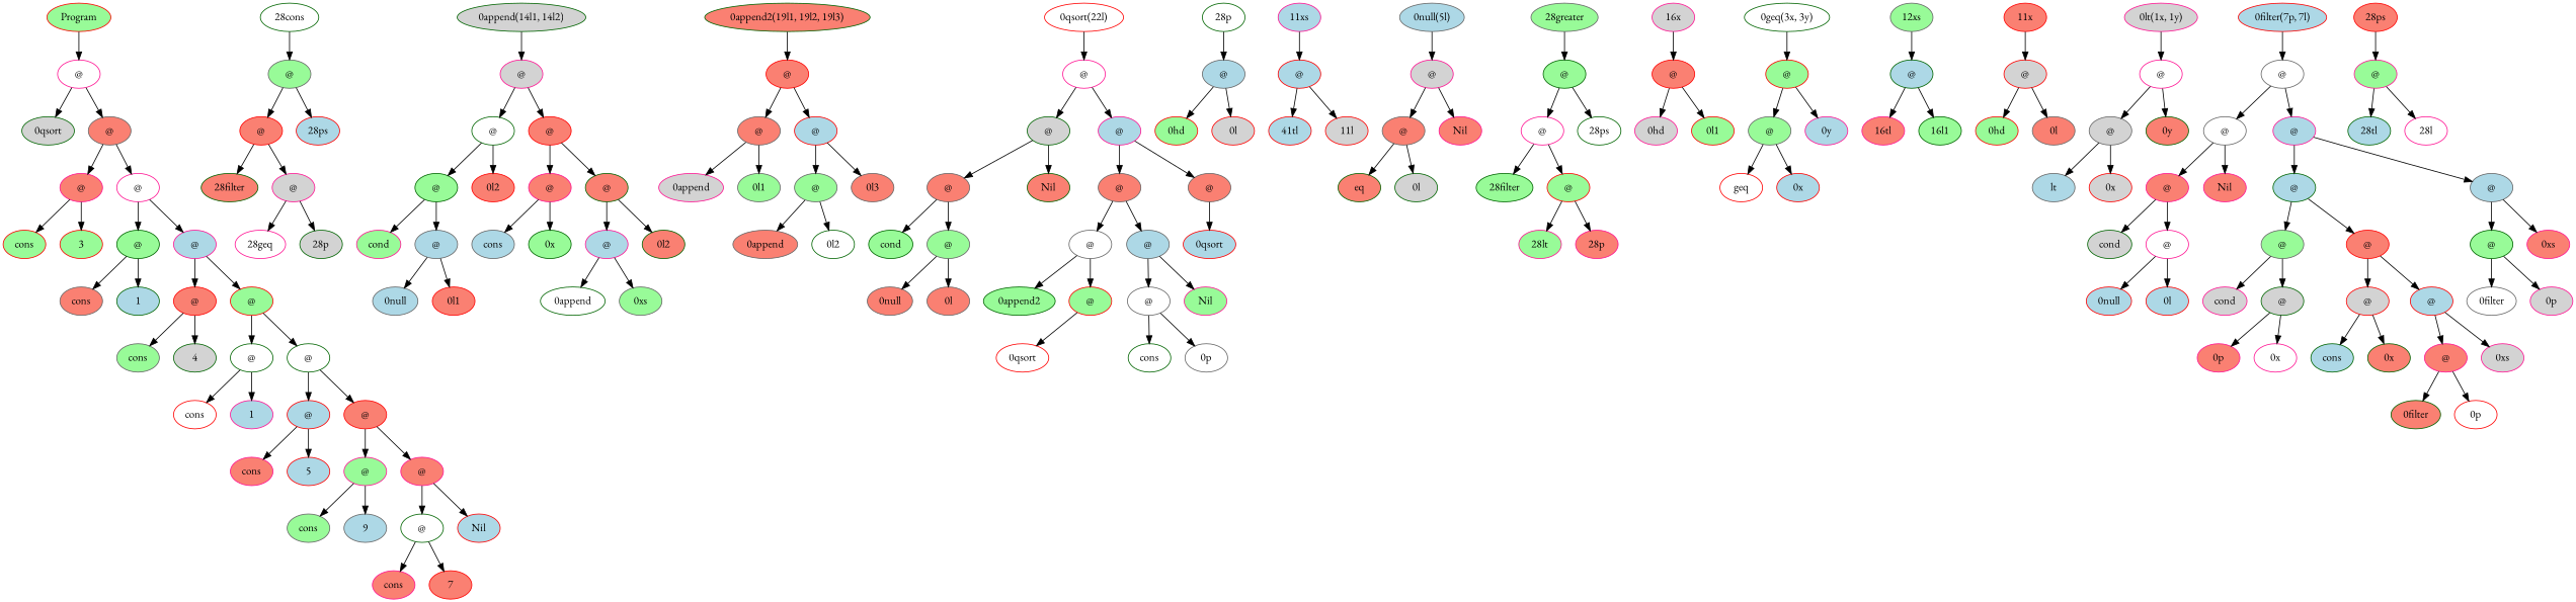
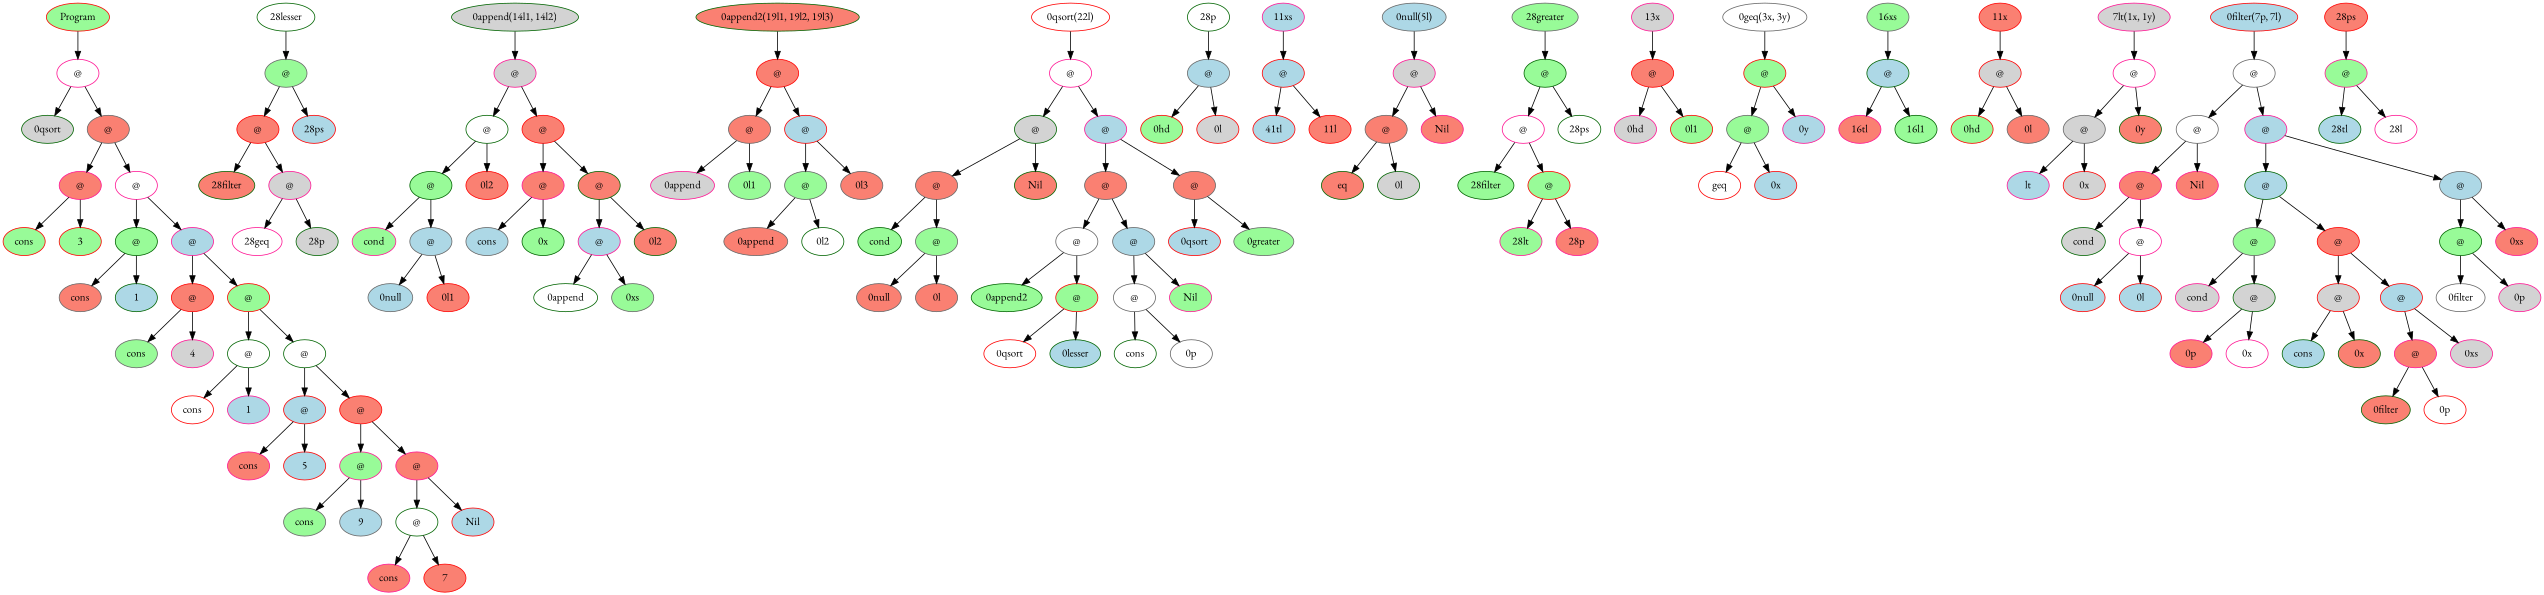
  digraph {
    fontname="EB Garamond"
    node [color=red fillcolor=salmon fontname="EB Garamond" style=filled]
    edge [fontname="EB Garamond"]
    n1 [fillcolor=palegreen label=Program]
    n2 [color=deeppink fillcolor=white label="@"]
    n3 [color=darkgreen fillcolor=lightgrey label="0qsort"]
    n4 [color=gray40 label="@"]
    n5 [color=deeppink label="@"]
    n6 [color=deeppink fillcolor=white label="@"]
    n7 [fillcolor=palegreen label=cons]
    n8 [fillcolor=palegreen label=3]
    n9 [color=darkgreen fillcolor=palegreen label="@"]
    n10 [color=deeppink fillcolor=lightblue label="@"]
    n11 [color=gray40 label=cons]
    n12 [color=darkgreen fillcolor=lightblue label=1]
    n13 [label="@"]
    n14 [fillcolor=palegreen label="@"]
    n15 [color=gray40 fillcolor=palegreen label=cons]
-   n16 [color=darkgreen fillcolor=lightgrey label=4]
+   n16 [color=deeppink fillcolor=lightgrey label=4]
    n17 [color=darkgreen fillcolor=white label="@"]
    n18 [color=darkgreen fillcolor=white label="@"]
    n19 [fillcolor=white label=cons]
    n20 [color=deeppink fillcolor=lightblue label=1]
    n21 [fillcolor=lightblue label="@"]
    n22 [label="@"]
    n23 [color=deeppink label=cons]
    n24 [fillcolor=lightblue label=5]
    n25 [color=deeppink fillcolor=palegreen label="@"]
    n26 [color=deeppink label="@"]
    n27 [color=gray40 fillcolor=palegreen label=cons]
    n28 [color=gray40 fillcolor=lightblue label=9]
    n29 [color=darkgreen fillcolor=white label="@"]
    n30 [fillcolor=lightblue label=Nil]
    n31 [color=deeppink label=cons]
    n32 [label=7]
-   n33 [color=darkgreen fillcolor=white label="28cons"]
+   n33 [color=darkgreen fillcolor=white label="28lesser"]
    n34 [color=gray40 fillcolor=palegreen label="@"]
    n35 [label="@"]
    n36 [fillcolor=lightblue label="28ps"]
    n37 [color=darkgreen label="28filter"]
    n38 [color=deeppink fillcolor=lightgrey label="@"]
    n39 [color=deeppink fillcolor=white label="28geq"]
    n40 [color=darkgreen fillcolor=lightgrey label="28p"]
    n41 [color=darkgreen fillcolor=lightgrey label="0append(14l1, 14l2)"]
    n42 [color=deeppink fillcolor=lightgrey label="@"]
    n43 [color=darkgreen fillcolor=white label="@"]
    n44 [label="@"]
    n45 [color=darkgreen fillcolor=palegreen label="@"]
    n46 [label="0l2"]
    n47 [color=deeppink label="@"]
    n48 [color=darkgreen label="@"]
    n49 [color=deeppink fillcolor=palegreen label=cond]
    n50 [color=gray40 fillcolor=lightblue label="@"]
    n51 [color=gray40 fillcolor=lightblue label="0null"]
    n52 [label="0l1"]
    n53 [color=gray40 fillcolor=lightblue label=cons]
    n54 [color=darkgreen fillcolor=palegreen label="0x"]
    n55 [color=deeppink fillcolor=lightblue label="@"]
    n56 [color=darkgreen label="0l2"]
    n57 [color=darkgreen fillcolor=white label="0append"]
    n58 [color=gray40 fillcolor=palegreen label="0xs"]
    n59 [color=darkgreen label="0append2(19l1, 19l2, 19l3)"]
    n60 [label="@"]
    n61 [color=gray40 label="@"]
    n62 [fillcolor=lightblue label="@"]
    n63 [color=deeppink fillcolor=lightgrey label="0append"]
    n64 [color=gray40 fillcolor=palegreen label="0l1"]
    n65 [color=gray40 fillcolor=palegreen label="@"]
    n66 [color=gray40 label="0l3"]
    n67 [color=gray40 label="0append"]
    n68 [color=darkgreen fillcolor=white label="0l2"]
    n69 [fillcolor=white label="0qsort(22l)"]
    n70 [color=deeppink fillcolor=white label="@"]
    n71 [color=darkgreen fillcolor=lightgrey label="@"]
    n72 [color=deeppink fillcolor=lightblue label="@"]
    n73 [color=gray40 label="@"]
    n74 [color=darkgreen label=Nil]
    n75 [color=gray40 label="@"]
    n76 [color=gray40 label="@"]
    n77 [color=darkgreen fillcolor=palegreen label=cond]
    n78 [color=gray40 fillcolor=palegreen label="@"]
    n79 [color=gray40 label="0null"]
    n80 [color=gray40 label="0l"]
    n81 [color=gray40 fillcolor=white label="@"]
    n82 [color=gray40 fillcolor=lightblue label="@"]
    n83 [fillcolor=lightblue label="0qsort"]
+   n84 [color=gray40 fillcolor=palegreen label="0greater"]
    n85 [color=darkgreen fillcolor=palegreen label="0append2"]
    n86 [fillcolor=palegreen label="@"]
    n87 [color=gray40 fillcolor=white label="@"]
    n88 [color=deeppink fillcolor=palegreen label=Nil]
    n89 [fillcolor=white label="0qsort"]
+   n90 [color=darkgreen fillcolor=lightblue label="0lesser"]
    n91 [color=darkgreen fillcolor=white label=cons]
    n92 [color=gray40 fillcolor=white label="0p"]
    n93 [color=darkgreen fillcolor=white label="28p"]
    n94 [color=gray40 fillcolor=lightblue label="@"]
    n95 [fillcolor=palegreen label="0hd"]
    n96 [fillcolor=lightgrey label="0l"]
    n97 [color=deeppink fillcolor=lightblue label="11xs"]
    n98 [fillcolor=lightblue label="@"]
    n99 [fillcolor=lightblue label="41tl"]
-   n100 [fillcolor=lightgrey label="11l"]
+   n100 [label="11l"]
    n101 [color=gray40 fillcolor=lightblue label="0null(5l)"]
    n102 [color=deeppink fillcolor=lightgrey label="@"]
    n103 [color=gray40 label="@"]
    n104 [color=deeppink label=Nil]
    n105 [color=darkgreen label=eq]
    n106 [color=darkgreen fillcolor=lightgrey label="0l"]
    n107 [color=gray40 fillcolor=palegreen label="28greater"]
    n108 [color=darkgreen fillcolor=palegreen label="@"]
    n109 [color=deeppink fillcolor=white label="@"]
    n110 [color=darkgreen fillcolor=white label="28ps"]
    n111 [color=darkgreen fillcolor=palegreen label="28filter"]
    n112 [fillcolor=palegreen label="@"]
    n113 [color=deeppink fillcolor=palegreen label="28lt"]
    n114 [color=deeppink label="28p"]
-   n115 [color=deeppink fillcolor=lightgrey label="16x"]
+   n115 [color=deeppink fillcolor=lightgrey label="13x"]
    n116 [label="@"]
    n117 [color=deeppink fillcolor=lightgrey label="0hd"]
    n118 [fillcolor=palegreen label="0l1"]
-   n119 [color=darkgreen fillcolor=white label="0geq(3x, 3y)"]
+   n119 [color=gray40 fillcolor=white label="0geq(3x, 3y)"]
    n120 [fillcolor=palegreen label="@"]
    n121 [color=gray40 fillcolor=palegreen label="@"]
    n122 [color=deeppink fillcolor=lightblue label="0y"]
    n123 [fillcolor=white label=geq]
    n124 [fillcolor=lightblue label="0x"]
-   n125 [color=gray40 fillcolor=palegreen label="12xs"]
+   n125 [color=gray40 fillcolor=palegreen label="16xs"]
    n126 [color=darkgreen fillcolor=lightblue label="@"]
    n127 [color=deeppink label="16tl"]
    n128 [color=darkgreen fillcolor=palegreen label="16l1"]
    n129 [label="11x"]
    n130 [fillcolor=lightgrey label="@"]
    n131 [fillcolor=palegreen label="0hd"]
    n132 [color=gray40 label="0l"]
-   n133 [color=deeppink fillcolor=lightgrey label="0lt(1x, 1y)"]
+   n133 [color=deeppink fillcolor=lightgrey label="7lt(1x, 1y)"]
    n134 [color=deeppink fillcolor=white label="@"]
    n135 [color=gray40 fillcolor=lightgrey label="@"]
    n136 [color=darkgreen label="0y"]
-   n137 [color=gray40 fillcolor=lightblue label=lt]
+   n137 [color=deeppink fillcolor=lightblue label=lt]
    n138 [fillcolor=lightgrey label="0x"]
    n139 [fillcolor=lightblue label="0filter(7p, 7l)"]
    n140 [color=gray40 fillcolor=white label="@"]
    n141 [color=gray40 fillcolor=white label="@"]
    n142 [color=deeppink fillcolor=lightblue label="@"]
    n143 [color=deeppink label="@"]
    n144 [color=deeppink label=Nil]
    n145 [color=darkgreen fillcolor=lightblue label="@"]
    n146 [color=gray40 fillcolor=lightblue label="@"]
    n147 [color=darkgreen fillcolor=lightgrey label=cond]
    n148 [color=deeppink fillcolor=white label="@"]
    n149 [fillcolor=lightblue label="0null"]
    n150 [fillcolor=lightblue label="0l"]
    n151 [color=gray40 fillcolor=palegreen label="@"]
    n152 [label="@"]
    n153 [color=darkgreen fillcolor=palegreen label="@"]
    n154 [color=deeppink label="0xs"]
    n155 [color=deeppink fillcolor=lightgrey label=cond]
    n156 [color=darkgreen fillcolor=lightgrey label="@"]
    n157 [fillcolor=lightgrey label="@"]
    n158 [fillcolor=lightblue label="@"]
    n159 [color=deeppink label="0p"]
    n160 [color=deeppink fillcolor=white label="0x"]
    n161 [color=darkgreen fillcolor=lightblue label=cons]
    n162 [color=darkgreen label="0x"]
    n163 [color=deeppink label="@"]
    n164 [color=deeppink fillcolor=lightgrey label="0xs"]
    n165 [color=darkgreen label="0filter"]
    n166 [fillcolor=white label="0p"]
    n167 [color=gray40 fillcolor=white label="0filter"]
    n168 [color=deeppink fillcolor=lightgrey label="0p"]
    n169 [label="28ps"]
    n170 [color=deeppink fillcolor=palegreen label="@"]
    n171 [color=darkgreen fillcolor=lightblue label="28tl"]
    n172 [color=deeppink fillcolor=white label="28l"]
    n1 -> n2
    n2 -> n3
    n2 -> n4
    n4 -> n5
    n4 -> n6
    n5 -> n7
    n5 -> n8
    n6 -> n9
    n6 -> n10
    n9 -> n11
    n9 -> n12
    n10 -> n13
    n10 -> n14
    n13 -> n15
    n13 -> n16
    n14 -> n17
    n14 -> n18
    n17 -> n19
    n17 -> n20
    n18 -> n21
    n18 -> n22
    n21 -> n23
    n21 -> n24
    n22 -> n25
    n22 -> n26
    n25 -> n27
    n25 -> n28
    n26 -> n29
    n26 -> n30
    n29 -> n31
    n29 -> n32
    n33 -> n34
    n34 -> n35
    n34 -> n36
    n35 -> n37
    n35 -> n38
    n38 -> n39
    n38 -> n40
    n41 -> n42
    n42 -> n43
    n42 -> n44
    n43 -> n45
    n43 -> n46
    n44 -> n47
    n44 -> n48
    n45 -> n49
    n45 -> n50
    n47 -> n53
    n47 -> n54
    n48 -> n55
    n48 -> n56
    n50 -> n51
    n50 -> n52
    n55 -> n57
    n55 -> n58
    n59 -> n60
    n60 -> n61
    n60 -> n62
    n61 -> n63
    n61 -> n64
    n62 -> n65
    n62 -> n66
    n65 -> n67
    n65 -> n68
    n69 -> n70
    n70 -> n71
    n70 -> n72
    n71 -> n73
    n71 -> n74
    n72 -> n75
    n72 -> n76
    n73 -> n77
    n73 -> n78
    n75 -> n81
    n75 -> n82
    n76 -> n83
+   n76 -> n84
    n78 -> n79
    n78 -> n80
    n81 -> n85
    n81 -> n86
    n82 -> n87
    n82 -> n88
    n86 -> n89
+   n86 -> n90
    n87 -> n91
    n87 -> n92
    n93 -> n94
    n94 -> n95
    n94 -> n96
    n97 -> n98
    n98 -> n99
    n98 -> n100
    n101 -> n102
    n102 -> n103
    n102 -> n104
    n103 -> n105
    n103 -> n106
    n107 -> n108
    n108 -> n109
    n108 -> n110
    n109 -> n111
    n109 -> n112
    n112 -> n113
    n112 -> n114
    n115 -> n116
    n116 -> n117
    n116 -> n118
    n119 -> n120
    n120 -> n121
    n120 -> n122
    n121 -> n123
    n121 -> n124
    n125 -> n126
    n126 -> n127
    n126 -> n128
    n129 -> n130
    n130 -> n131
    n130 -> n132
    n133 -> n134
    n134 -> n135
    n134 -> n136
    n135 -> n137
    n135 -> n138
    n139 -> n140
    n140 -> n141
    n140 -> n142
    n141 -> n143
    n141 -> n144
    n142 -> n145
    n142 -> n146
    n143 -> n147
    n143 -> n148
    n145 -> n151
    n145 -> n152
    n146 -> n153
    n146 -> n154
    n148 -> n149
    n148 -> n150
    n151 -> n155
    n151 -> n156
    n152 -> n157
    n152 -> n158
    n153 -> n167
    n153 -> n168
    n156 -> n159
    n156 -> n160
    n157 -> n161
    n157 -> n162
    n158 -> n163
    n158 -> n164
    n163 -> n165
    n163 -> n166
    n169 -> n170
    n170 -> n171
    n170 -> n172
  }
